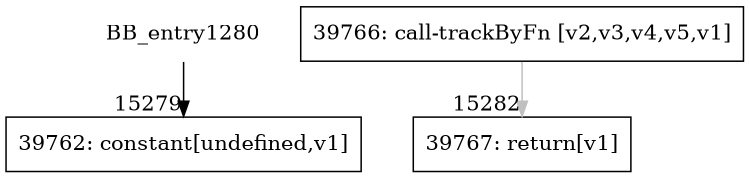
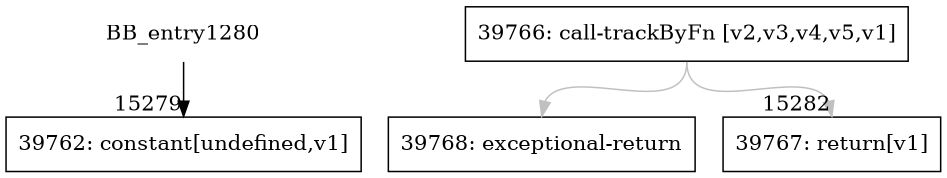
  digraph {
    rankdir=TD
    node [shape=record]
    edge [headport=n tailport=s color=gray]
    n1 [label=BB_entry1280 shape=none]
    n2 [label="{39762: constant[undefined,v1]}"]
    n3 [label="{39766: call-trackByFn [v2,v3,v4,v5,v1]}"]
+   n4 [label="{39768: exceptional-return}"]
    n5 [label="{39767: return[v1]}"]
    n1 -> n2 [headlabel="    15279" color=""]
+   n3 -> n4
    n3 -> n5 [headlabel="      15282"]
  }
